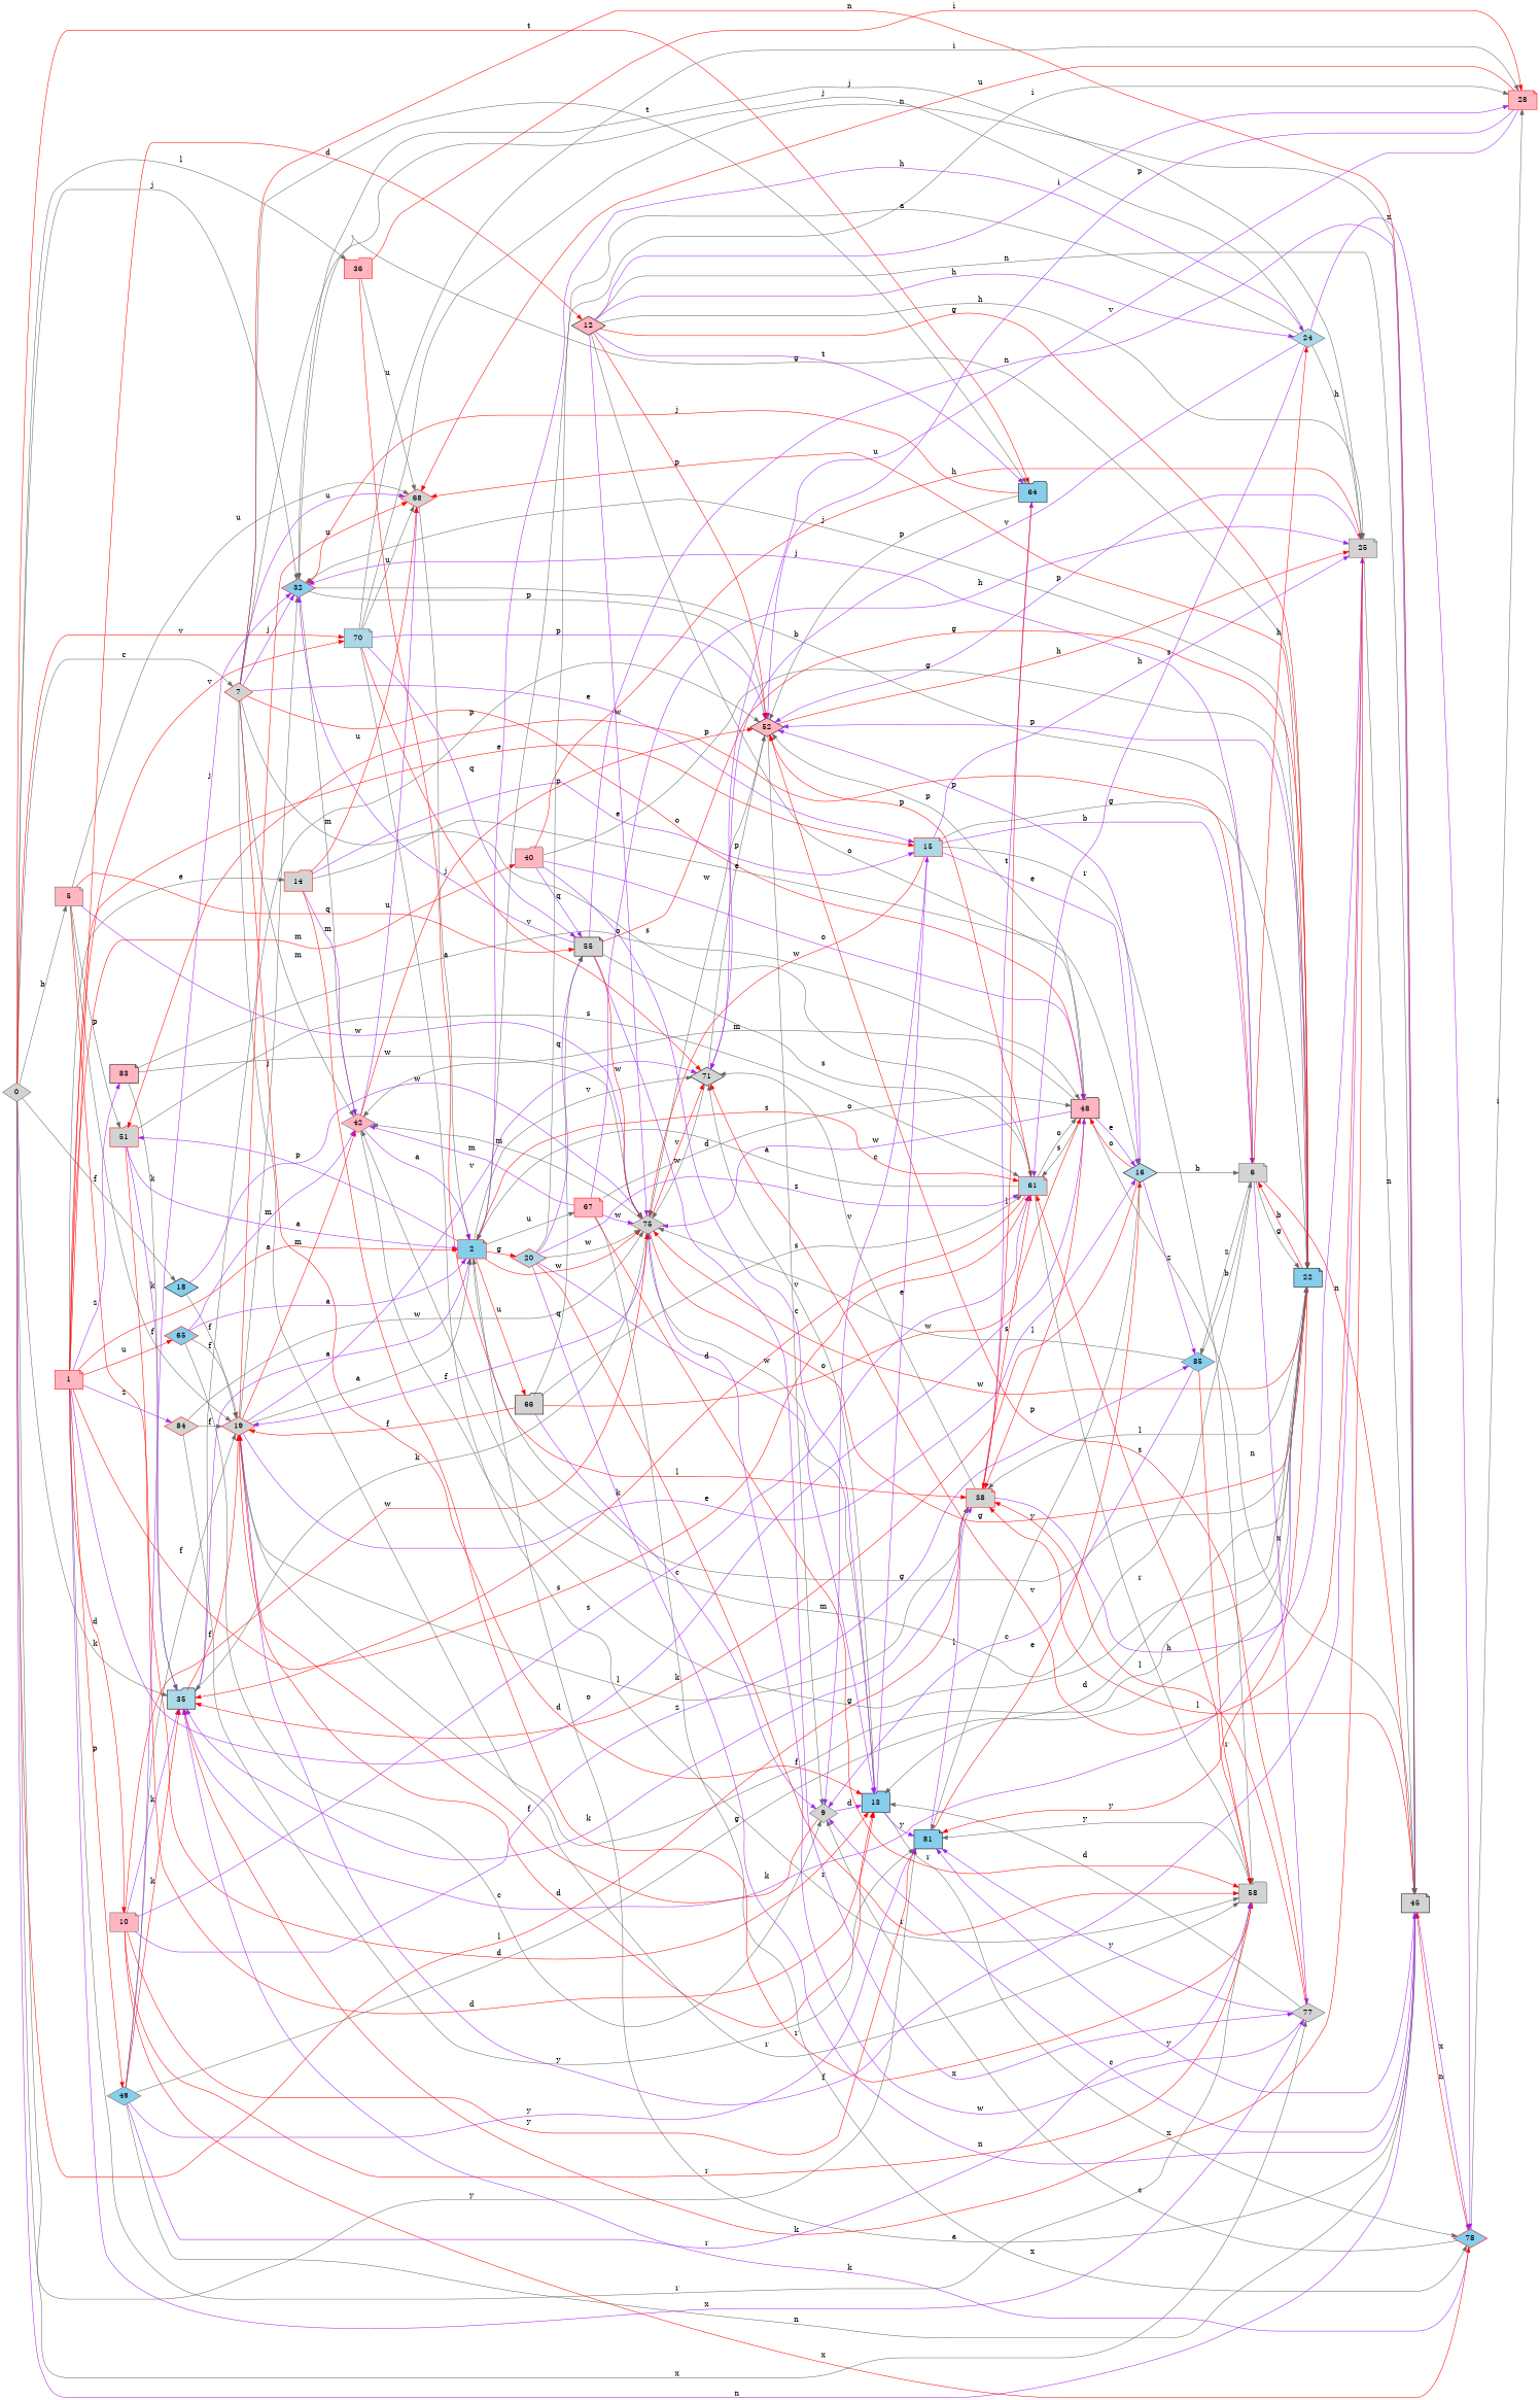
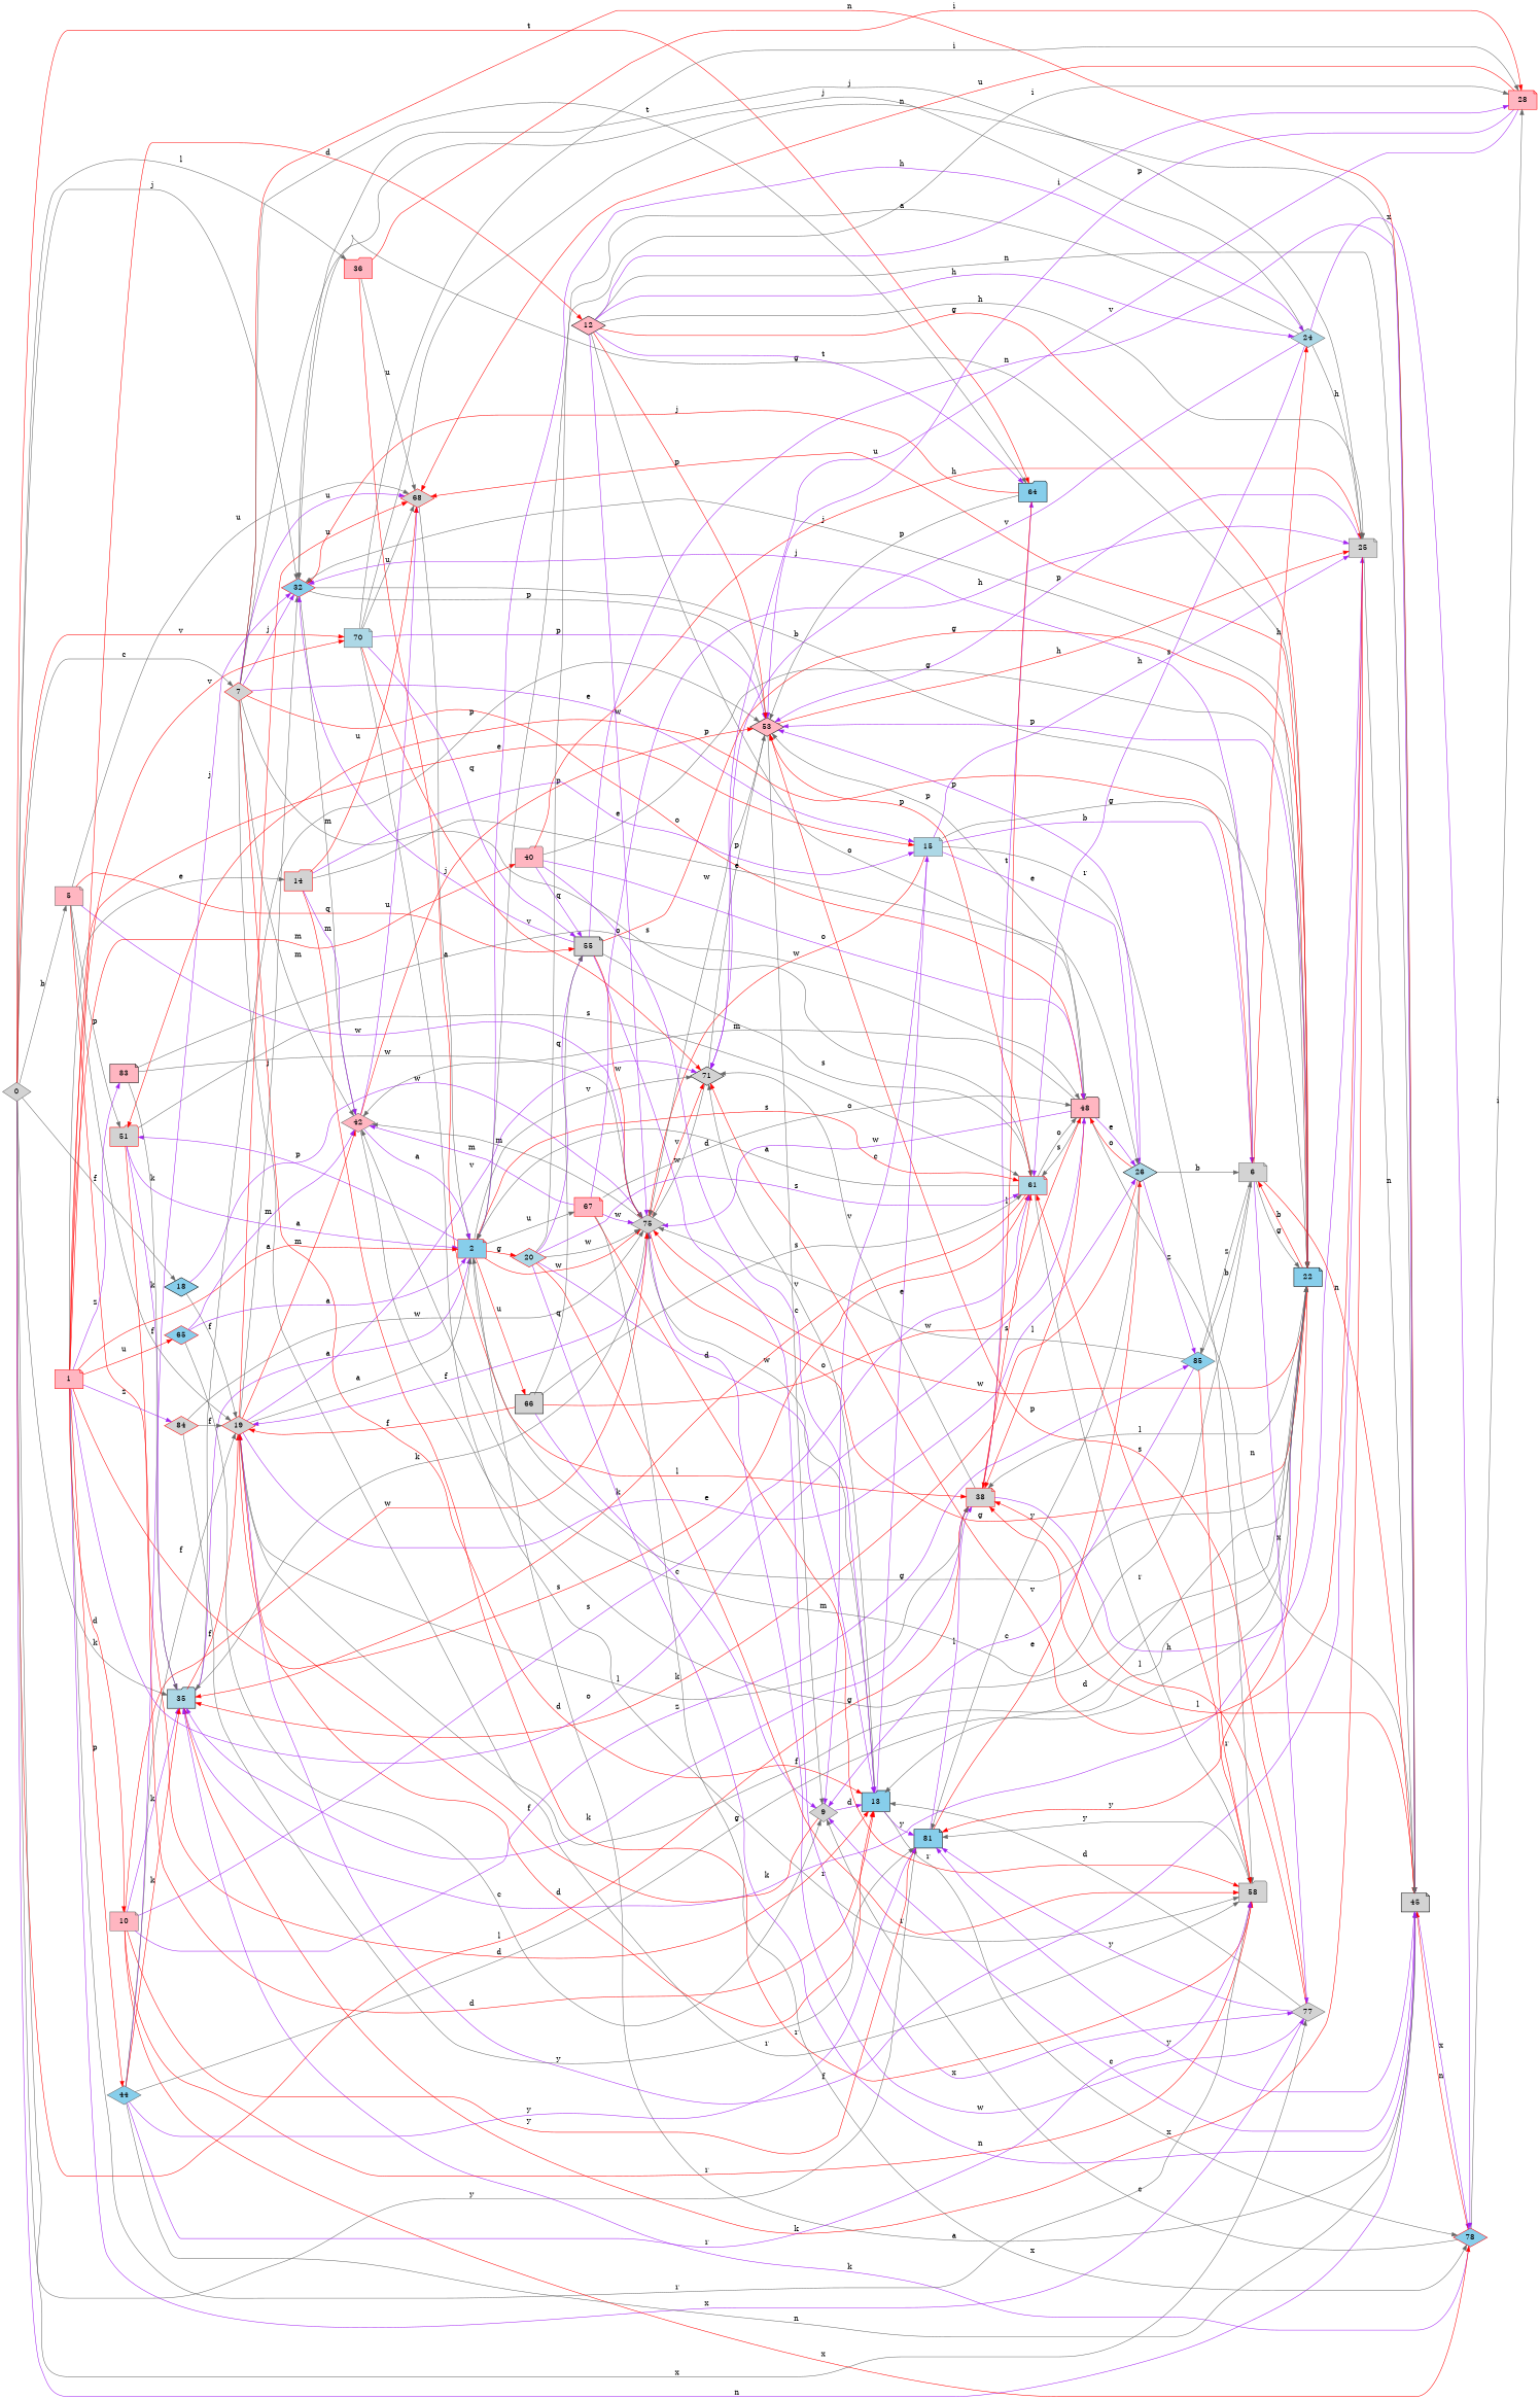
  strict digraph {
    rankdir=LR
    node [color=red fillcolor=lightgrey shape=diamond style=filled]
    edge [color=gray40]
    0 [color=gray40]
    5 [color=gray40 fillcolor=lightpink shape=note]
    7
    18 [color=black fillcolor=skyblue]
    32 [fillcolor=skyblue]
    35 [color=black fillcolor=lightblue shape=folder]
    36 [fillcolor=lightpink shape=folder]
    38 [shape=note]
    45 [color=black shape=note]
    64 [color=black fillcolor=skyblue shape=folder]
    70 [color=gray40 fillcolor=lightblue shape=note]
    77 [color=gray40]
    81 [color=black fillcolor=skyblue shape=note]
    51 [shape=folder]
    75 [color=gray40]
    13 [color=black fillcolor=skyblue shape=folder]
    19
    55 [color=black shape=note]
    68
-   15 [fillcolor=lightblue shape=note]
+   15 [color=gray40 fillcolor=lightblue shape=note]
    48 [color=black fillcolor=lightpink shape=folder]
    58 [color=gray40 shape=folder]
    61 [fillcolor=lightblue shape=note]
    22 [color=black fillcolor=skyblue shape=note]
    42 [color=gray40 fillcolor=lightpink]
    6 [color=gray40 shape=note]
-   52 [color=black fillcolor=lightpink]
+   52 [color=black fillcolor=lightpink label=53]
    2 [fillcolor=skyblue shape=note]
    28 [fillcolor=lightpink shape=note]
    71 [color=black]
    25 [color=gray40 shape=note]
    9 [color=gray40]
    78 [fillcolor=skyblue]
-   16 [color=black fillcolor=lightblue]
+   16 [color=black fillcolor=lightblue label=26]
    1 [fillcolor=lightpink shape=note]
    10 [color=gray40 fillcolor=lightpink shape=note]
    12 [color=black fillcolor=lightpink]
    14 [shape=folder]
    40 [color=gray40 fillcolor=lightpink shape=folder]
-   49 [color=gray40 fillcolor=skyblue]
+   49 [color=gray40 fillcolor=skyblue label=44]
    65 [fillcolor=skyblue]
    83 [color=black fillcolor=lightpink shape=note]
    84
    20 [fillcolor=lightblue]
    24 [color=gray40 fillcolor=lightblue]
    66 [color=black shape=folder]
    67 [fillcolor=lightpink shape=note]
    85 [color=gray40 fillcolor=skyblue]
    0 -> 5 [label=b]
    0 -> 7 [label=c]
    0 -> 18 [label=f]
    0 -> 32 [label=j]
    0 -> 35 [label=k]
    0 -> 36 [label=l]
    0 -> 38 [color=red label=l]
    0 -> 45 [color=purple label=n]
    0 -> 64 [color=red label=t]
    0 -> 70 [color=red label=v]
    0 -> 77 [label=x]
    0 -> 81 [label=y]
    5 -> 51 [label=p]
    5 -> 75 [color=purple label=w]
    5 -> 13 [color=red label=d]
    5 -> 19 [label=f]
    5 -> 55 [color=red label=q]
    5 -> 68 [label=u]
    7 -> 32 [color=purple label=j]
    7 -> 45 [color=red label=n]
    7 -> 64 [label=t]
    7 -> 13 [color=red label=d]
    7 -> 68 [color=purple label=u]
    7 -> 15 [color=purple label=e]
    7 -> 48 [color=red label=o]
    7 -> 58 [label=r]
    7 -> 61 [label=s]
    7 -> 22 [label=g]
    7 -> 42 [label=m]
    18 -> 75 [color=purple label=w]
    18 -> 19 [label=f]
    32 -> 42 [label=m]
    32 -> 6 [label=b]
    32 -> 52 [label=p]
    35 -> 19 [color=red label=f]
    35 -> 52 [label=p]
    35 -> 2 [color=purple label=a]
    36 -> 38 [color=red label=l]
    36 -> 68 [label=u]
    36 -> 28 [color=red label=i]
    38 -> 35 [color=purple label=k]
    38 -> 64 [color=purple label=t]
    38 -> 61 [color=red label=s]
    38 -> 71 [label=v]
    38 -> 25 [color=purple label=h]
    45 -> 38 [color=red label=l]
    45 -> 81 [color=purple label=y]
    45 -> 2 [label=a]
    45 -> 9 [color=purple label=c]
    45 -> 78 [color=purple label=x]
    64 -> 32 [color=red label=j]
    64 -> 38 [color=red label=l]
    64 -> 52 [label=p]
    70 -> 45 [label=n]
    70 -> 55 [color=purple label=q]
    70 -> 68 [label=u]
    70 -> 58 [label=r]
    70 -> 52 [color=purple label=p]
    70 -> 28 [label=i]
    70 -> 71 [color=red label=v]
    77 -> 38 [color=red label=l]
    77 -> 81 [color=purple label=y]
    77 -> 75 [color=purple label=w]
    77 -> 13 [label=d]
    77 -> 52 [color=red label=p]
    81 -> 38 [color=purple label=l]
    81 -> 16 [color=red label=e]
    51 -> 35 [color=purple label=k]
    51 -> 13 [color=red label=d]
    51 -> 61 [label=s]
    51 -> 2 [color=purple label=a]
    75 -> 35 [label=k]
    75 -> 19 [color=purple label=f]
    75 -> 22 [color=red label=g]
    75 -> 42 [label=m]
    75 -> 71 [color=red label=v]
    13 -> 81 [color=purple label=y]
    13 -> 75 [label=w]
    13 -> 15 [color=purple label=e]
    13 -> 71 [label=v]
    13 -> 78 [label=x]
    19 -> 32 [label=j]
    19 -> 38 [label=l]
    19 -> 13 [color=red label=d]
    19 -> 68 [color=red label=u]
    19 -> 42 [color=red label=m]
    19 -> 2 [label=a]
    19 -> 71 [color=purple label=v]
    19 -> 16 [color=purple label=e]
    55 -> 32 [color=purple label=j]
    55 -> 45 [color=purple label=n]
    55 -> 77 [color=purple label=x]
    55 -> 75 [color=red label=w]
    55 -> 61 [label=s]
    55 -> 22 [color=red label=g]
    68 -> 2 [label=a]
    15 -> 75 [color=red label=w]
    15 -> 58 [label=r]
    15 -> 22 [label=g]
    15 -> 6 [color=purple label=b]
    15 -> 25 [color=purple label=h]
    15 -> 9 [color=purple label=c]
    15 -> 16 [color=purple label=e]
    48 -> 38 [color=red label=l]
    48 -> 45 [label=n]
    48 -> 75 [color=purple label=w]
    48 -> 61 [label=s]
    48 -> 42 [label=m]
    48 -> 52 [label=p]
    48 -> 16 [color=purple label=e]
    58 -> 81 [label=y]
    58 -> 61 [color=red label=s]
    61 -> 35 [color=red label=k]
    61 -> 48 [label=o]
    61 -> 58 [label=r]
    61 -> 52 [color=red label=p]
    61 -> 2 [label=a]
    22 -> 32 [label=j]
    22 -> 35 [color=purple label=k]
    22 -> 38 [label=l]
    22 -> 81 [color=red label=y]
    22 -> 75 [color=red label=w]
    22 -> 13 [label=d]
    22 -> 19 [label=f]
    22 -> 68 [color=red label=u]
    22 -> 6 [color=red label=b]
    22 -> 52 [color=purple label=p]
    42 -> 68 [color=purple label=u]
    42 -> 22 [label=g]
    42 -> 52 [color=red label=p]
    42 -> 2 [color=purple label=a]
    6 -> 32 [color=purple label=j]
    6 -> 45 [color=red label=n]
    6 -> 77 [color=purple label=x]
    6 -> 51 [color=red label=p]
    6 -> 22 [label=g]
    6 -> 42 [label=m]
    6 -> 24 [color=red label=h]
    6 -> 85 [label=z]
    52 -> 75 [label=w]
    52 -> 25 [color=red label=h]
    52 -> 9 [label=c]
    2 -> 51 [color=purple label=p]
    2 -> 75 [color=red label=w]
    2 -> 61 [color=red label=s]
    2 -> 22 [label=g]
    2 -> 71 [label=v]
    2 -> 20 [color=red label=g]
    2 -> 24 [color=purple label=h]
    2 -> 66 [color=red label=u]
    2 -> 67 [label=u]
    28 -> 68 [color=red label=u]
    28 -> 52 [color=purple label=p]
    28 -> 71 [color=purple label=v]
    71 -> 75 [label=w]
    71 -> 52 [label=p]
    25 -> 32 [label=j]
    25 -> 35 [color=red label=k]
    25 -> 45 [label=n]
    25 -> 19 [color=purple label=f]
    25 -> 52 [color=purple label=p]
    25 -> 71 [color=red label=v]
    9 -> 13 [color=purple label=d]
    9 -> 19 [color=red label=f]
    78 -> 35 [color=purple label=k]
    78 -> 45 [color=red label=n]
    78 -> 28 [label=i]
    78 -> 9 [label=c]
    16 -> 35 [color=red label=k]
    16 -> 81 [label=y]
    16 -> 48 [color=red label=o]
    16 -> 6 [label=b]
    16 -> 52 [color=purple label=p]
    16 -> 85 [color=purple label=z]
    1 -> 70 [color=red label=v]
    1 -> 77 [color=purple label=x]
    1 -> 15 [color=red label=e]
    1 -> 48 [color=purple label=o]
    1 -> 58 [label=r]
    1 -> 61 [color=red label=s]
    1 -> 2 [color=red label=a]
    1 -> 10 [color=red label=d]
    1 -> 12 [color=red label=d]
    1 -> 14 [label=e]
    1 -> 40 [color=red label=m]
    1 -> 49 [color=red label=p]
    1 -> 65 [color=red label=u]
    1 -> 83 [color=purple label=z]
    1 -> 84 [color=purple label=z]
    10 -> 35 [color=purple label=k]
    10 -> 81 [color=red label=y]
    10 -> 75 [color=red label=w]
    10 -> 58 [color=red label=r]
    10 -> 61 [color=purple label=s]
    10 -> 78 [color=red label=x]
    10 -> 85 [color=purple label=z]
    12 -> 45 [label=n]
    12 -> 64 [color=purple label=t]
    12 -> 75 [color=purple label=w]
    12 -> 48 [label=o]
    12 -> 22 [color=red label=g]
    12 -> 52 [color=red label=p]
    12 -> 28 [color=purple label=i]
    12 -> 25 [label=h]
    12 -> 24 [color=purple label=h]
    14 -> 68 [color=red label=u]
    14 -> 15 [color=purple label=e]
    14 -> 58 [color=red label=r]
    14 -> 42 [color=purple label=m]
    14 -> 16 [label=e]
    40 -> 13 [color=purple label=d]
    40 -> 55 [color=purple label=q]
    40 -> 48 [color=purple label=o]
    40 -> 22 [label=g]
    40 -> 25 [color=red label=h]
    49 -> 32 [color=purple label=j]
    49 -> 35 [color=red label=k]
    49 -> 45 [label=n]
    49 -> 81 [color=purple label=y]
    49 -> 19 [label=f]
    49 -> 58 [color=purple label=r]
    49 -> 22 [label=g]
-   65 -> 19 [label=f]
    65 -> 42 [color=purple label=m]
    65 -> 2 [color=purple label=a]
    65 -> 9 [label=c]
    83 -> 35 [label=k]
    83 -> 75 [label=w]
    83 -> 48 [label=o]
    84 -> 81 [label=y]
    84 -> 75 [label=w]
    84 -> 19 [label=f]
    20 -> 45 [color=purple label=n]
    20 -> 75 [label=w]
    20 -> 13 [color=purple label=d]
    20 -> 55 [color=purple label=q]
    20 -> 58 [color=red label=r]
    20 -> 61 [color=purple label=s]
    20 -> 28 [label=i]
    24 -> 32 [label=j]
    24 -> 61 [color=purple label=s]
    24 -> 2 [label=a]
    24 -> 71 [color=purple label=v]
    24 -> 25 [label=h]
    24 -> 78 [color=purple label=x]
    66 -> 19 [color=red label=f]
    66 -> 55 [label=q]
    66 -> 48 [color=red label=o]
    66 -> 61 [label=s]
    66 -> 9 [color=purple label=c]
    67 -> 75 [color=purple label=w]
    67 -> 48 [label=o]
    67 -> 58 [color=red label=r]
    67 -> 42 [color=purple label=m]
    67 -> 25 [color=purple label=h]
    67 -> 78 [label=x]
    85 -> 75 [label=w]
    85 -> 58 [color=red label=r]
    85 -> 6 [label=b]
    85 -> 9 [color=purple label=c]
  }
